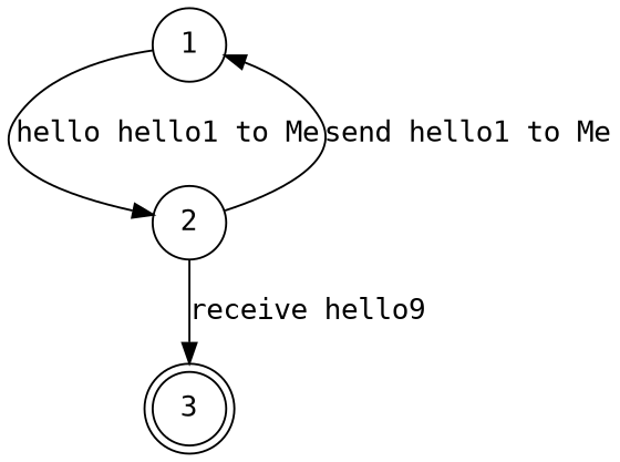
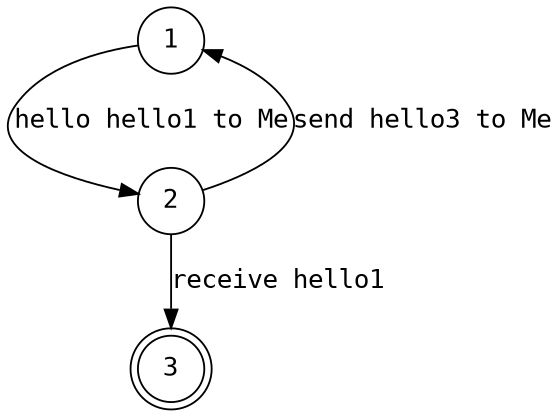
  digraph {
    fontname="DejaVu Sans Mono"
    rankdir=TB
    node [fontname="DejaVu Sans Mono" shape=circle]
    edge [fontname="DejaVu Sans Mono"]
    n1 [label=1]
    n2 [label=2]
    n3 [label=3 shape=doublecircle]
    n1 -> n2 [label="hello hello1 to Me"]
-   n2 -> n1 [label="send hello1 to Me"]
-   n2 -> n3 [label="receive hello9"]
+   n2 -> n1 [label="send hello3 to Me"]
+   n2 -> n3 [label="receive hello1"]
  }
